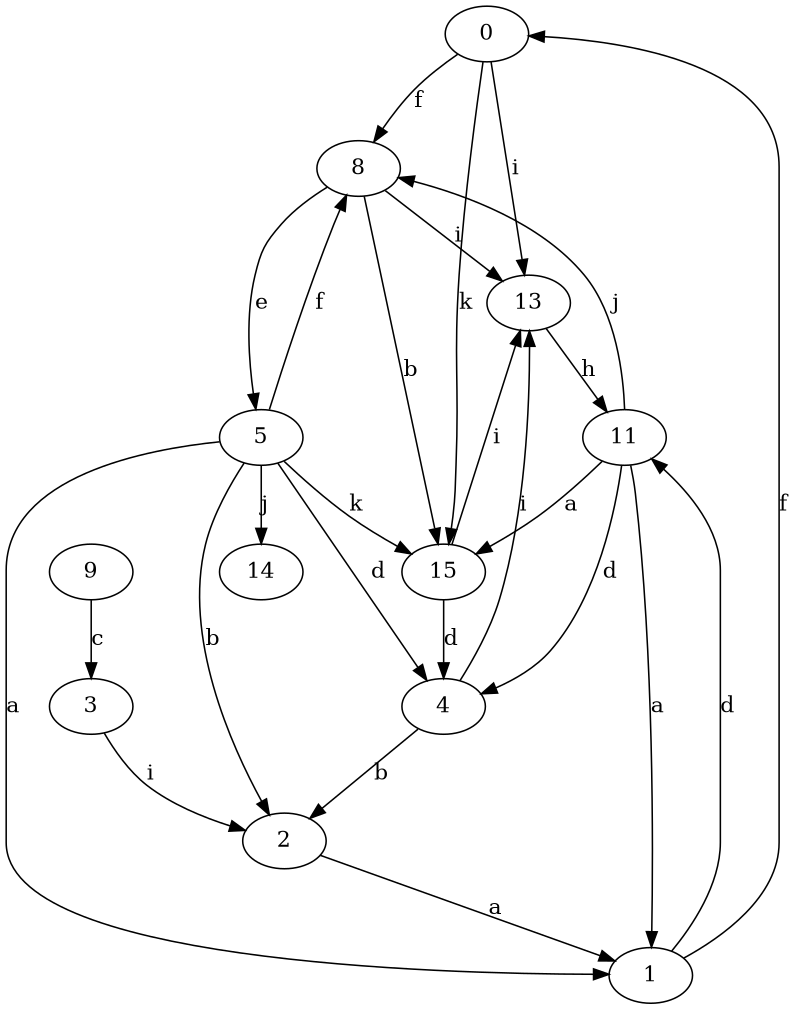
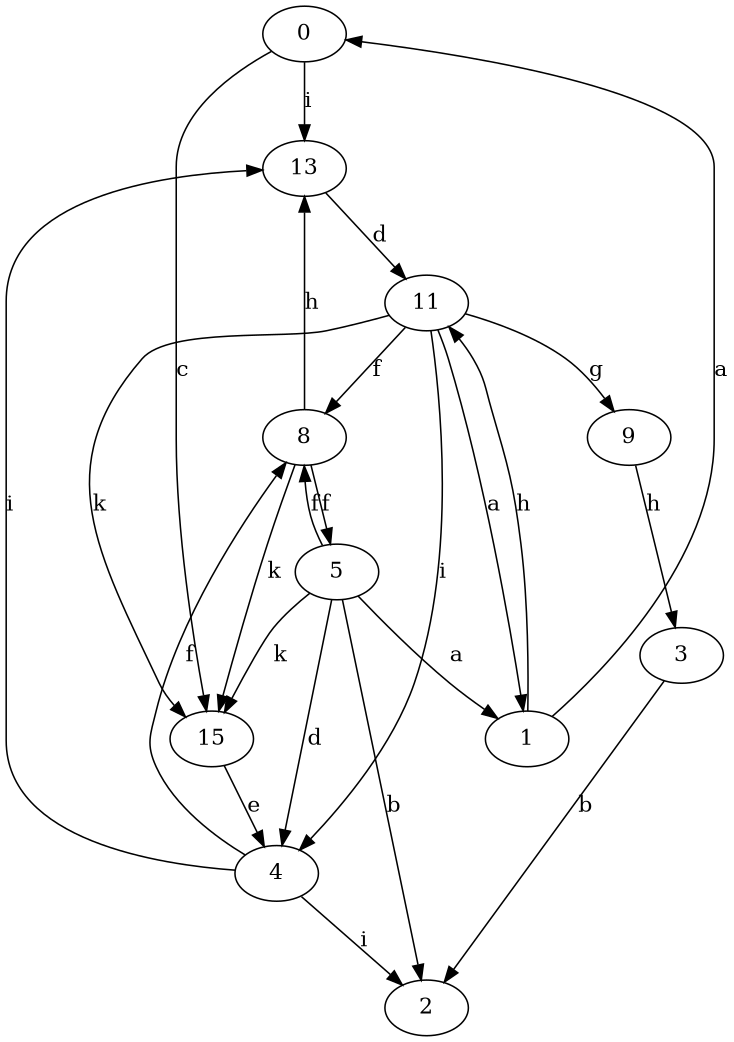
  strict digraph {
    0
    8
    13
    15
    5
    11
    4
    1
    9
    3
    2
-   14
-   0 -> 8 [label=f]
+   4 -> 8 [label=f]
    0 -> 13 [label=i]
-   0 -> 15 [label=k]
-   8 -> 13 [label=i]
-   8 -> 15 [label=b]
-   8 -> 5 [label=e]
-   13 -> 11 [label=h]
-   15 -> 13 [label=i]
-   15 -> 4 [label=d]
+   0 -> 15 [label=c]
+   8 -> 13 [label=h]
+   8 -> 15 [label=k]
+   8 -> 5 [label=f]
+   13 -> 11 [label=d]
+   15 -> 4 [label=e]
    5 -> 8 [label=f]
    5 -> 15 [label=k]
    5 -> 4 [label=d]
    5 -> 1 [label=a]
    5 -> 2 [label=b]
-   5 -> 14 [label=j]
-   11 -> 8 [label=j]
-   11 -> 15 [label=a]
-   11 -> 4 [label=d]
+   11 -> 8 [label=f]
+   11 -> 15 [label=k]
+   11 -> 4 [label=i]
    11 -> 1 [label=a]
+   11 -> 9 [label=g]
    4 -> 13 [label=i]
-   4 -> 2 [label=b]
-   1 -> 0 [label=f]
-   1 -> 11 [label=d]
-   9 -> 3 [label=c]
-   3 -> 2 [label=i]
-   2 -> 1 [label=a]
+   4 -> 2 [label=i]
+   1 -> 0 [label=a]
+   1 -> 11 [label=h]
+   9 -> 3 [label=h]
+   3 -> 2 [label=b]
  }
